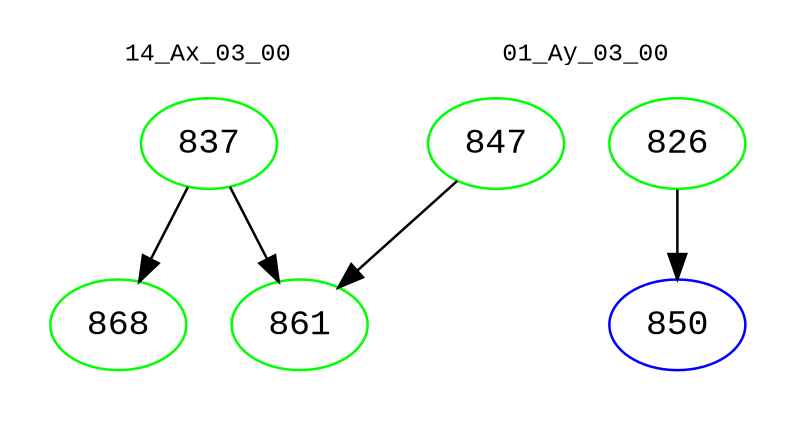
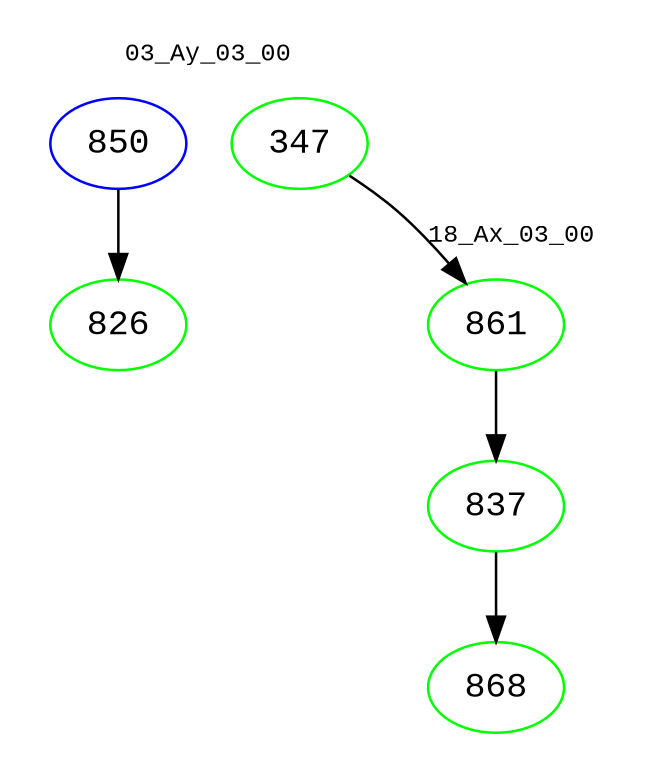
  digraph {
    fontname="Liberation Mono"
    node [color=green fontname="Liberation Mono"]
    edge [color=black fontname="Liberation Mono"]
    n1 [label=861]
    n2 [label=837]
    n3 [label=868]
-   n4 [label=847]
+   n4 [label=347]
    n5 [label=826]
    n6 [color=blue label=850]
    subgraph cluster_1 {
      color=white
      fontsize=10
-     label="14_Ax_03_00"
+     label="18_Ax_03_00"
      n1
      n2
      n3
    }
    subgraph cluster_2 {
      color=white
      fontsize=10
-     label="01_Ay_03_00"
+     label="03_Ay_03_00"
      n4
      n5
      n6
    }
-   n2 -> n1
+   n1 -> n2
    n2 -> n3
    n4 -> n1
-   n5 -> n6
+   n6 -> n5
  }
